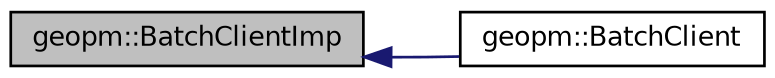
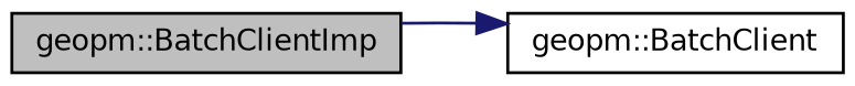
  digraph {
    rankdir=LR
    node [color=black fontname=Helvetica fontsize=10 shape=record style=filled]
    n1 [fillcolor=grey75 fontcolor=black height=0.2 label="geopm::BatchClientImp" width=0.4]
    n2 [fillcolor=white height=0.2 label="geopm::BatchClient" width=0.4]
-   n1 -> n2 [color=midnightblue dir=back fontname=Helvetica fontsize=10 labelfontname=Helvetica labelfontsize=10 style=solid]
+   n2 -> n1 [color=midnightblue dir=back fontname=Helvetica fontsize=10 labelfontname=Helvetica labelfontsize=10 style=solid]
  }
